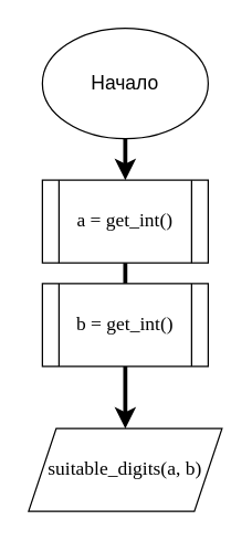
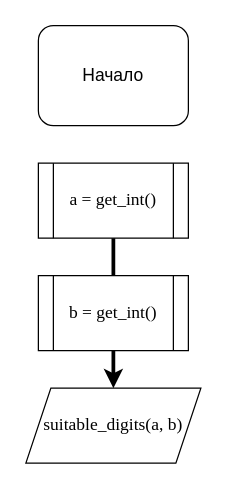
  <mxCell id="0" />
  <mxCell id="1" parent="0" />
- <mxCell id="2" value="" style="edgeStyle=none;html=1;fontFamily=Times New Roman;fontSize=14;fontColor=#000000;strokeColor=#000000;strokeWidth=3;" edge="1" parent="1" source="3" target="5"><mxGeometry relative="1" as="geometry" /></mxCell>
- <mxCell id="3" value="&lt;font color=&quot;#000000&quot;&gt;&lt;span style=&quot;font-size: 14px;&quot;&gt;Начало&lt;/span&gt;&lt;/font&gt;" style="ellipse;whiteSpace=wrap;html=1;fillColor=#FFFFFF;strokeColor=#000000;" vertex="1" parent="1"><mxGeometry x="30" width="120" height="80" as="geometry" y="20" /></mxCell>
+ <mxCell id="3" value="&lt;font color=&quot;#000000&quot;&gt;&lt;span style=&quot;font-size: 14px;&quot;&gt;Начало&lt;/span&gt;&lt;/font&gt;" style="whiteSpace=wrap;html=1;fillColor=#FFFFFF;strokeColor=#000000;rounded=1;" vertex="1" parent="1"><mxGeometry x="30" width="120" height="80" as="geometry" y="20" /></mxCell>
  <mxCell id="4" value="" style="edgeStyle=none;html=1;strokeColor=#000000;strokeWidth=3;fontFamily=Times New Roman;fontSize=14;fontColor=#000000;endArrow=none;" edge="1" parent="1" source="5" target="7"><mxGeometry relative="1" as="geometry" /></mxCell>
  <mxCell id="5" value="a = get_int()" style="shape=process;whiteSpace=wrap;html=1;backgroundOutline=1;strokeColor=#000000;fontFamily=Times New Roman;fontSize=14;fontColor=#000000;fillColor=#FFFFFF;" vertex="1" parent="1"><mxGeometry x="30" y="130" width="120" height="60" as="geometry" /></mxCell>
  <mxCell id="6" value="" style="edgeStyle=none;html=1;strokeColor=#000000;strokeWidth=3;fontFamily=Times New Roman;fontSize=14;fontColor=#000000;" edge="1" parent="1" source="7" target="8"><mxGeometry relative="1" as="geometry" /></mxCell>
- <mxCell id="7" value="b = get_int()" style="shape=process;whiteSpace=wrap;html=1;backgroundOutline=1;strokeColor=#000000;fontFamily=Times New Roman;fontSize=14;fontColor=#000000;fillColor=#FFFFFF;" vertex="1" parent="1"><mxGeometry x="30" y="205" width="120" height="60" as="geometry" /></mxCell>
+ <mxCell id="7" value="b = get_int()" style="shape=process;whiteSpace=wrap;html=1;backgroundOutline=1;strokeColor=#000000;fontFamily=Times New Roman;fontSize=14;fontColor=#000000;fillColor=#FFFFFF;" vertex="1" parent="1"><mxGeometry x="30" y="220" width="120" height="60" as="geometry" /></mxCell>
  <mxCell id="8" value="suitable_digits(a, b)" style="shape=parallelogram;perimeter=parallelogramPerimeter;whiteSpace=wrap;html=1;fixedSize=1;strokeColor=#000000;fontFamily=Times New Roman;fontSize=14;fontColor=#000000;fillColor=#FFFFFF;" vertex="1" parent="1"><mxGeometry x="20" y="310" width="140" height="60" as="geometry" /></mxCell>
